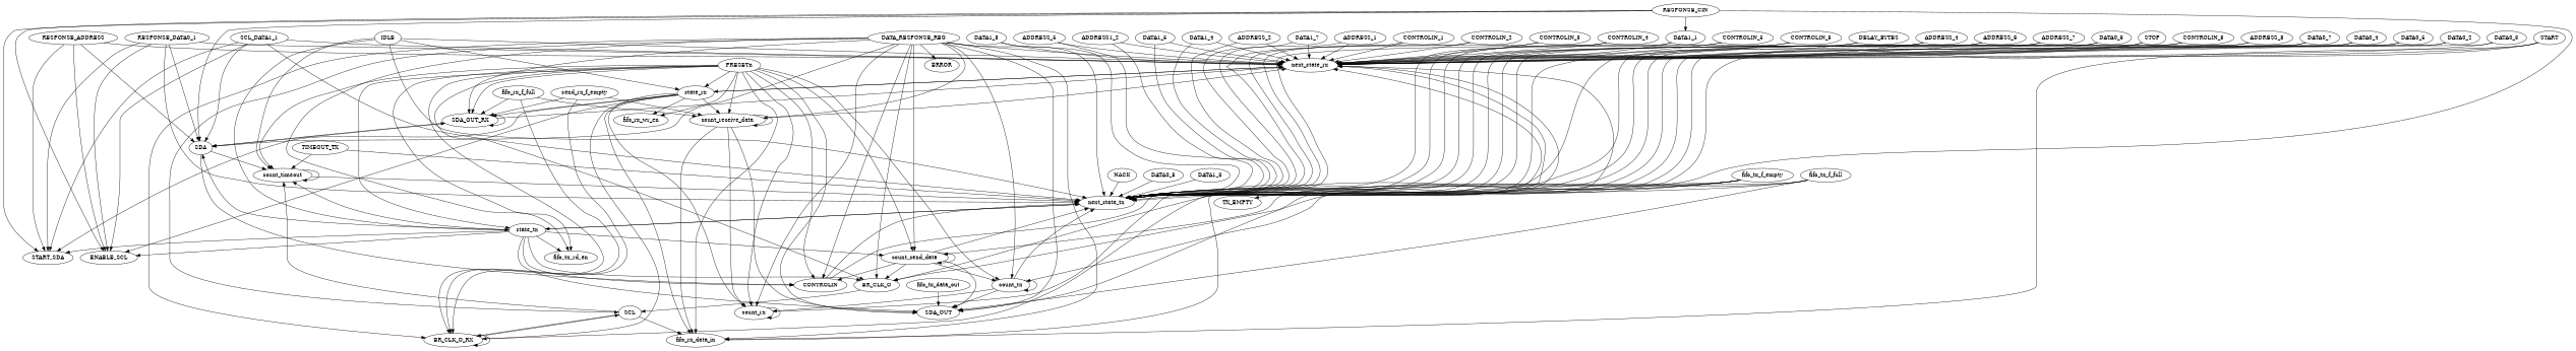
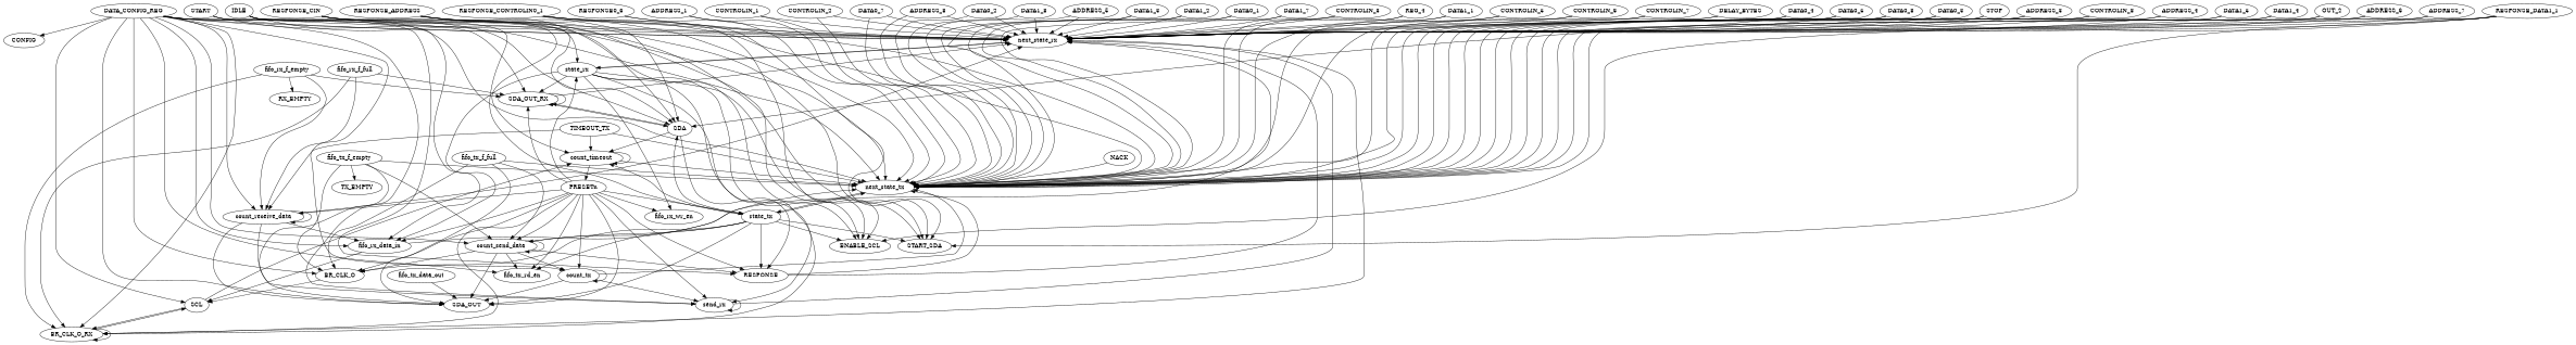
  digraph {
    fontname="DejaVu Serif"
    node [fontname="DejaVu Serif"]
    edge [fontname="DejaVu Serif" weight=2.0]
    RESPONSE_ADDRESS
    next_state_rx
    next_state_tx
    ENABLE_SCL
    n5 [label=START_SDA]
    SDA
    state_rx
    state_tx
    SDA_OUT_RX
-   RESPONSE [label=CONTROLIN]
+   RESPONSE
    count_timeout
    fifo_rx_data_in
-   count_rx
+   count_rx [label=send_rx]
    BR_CLK_O_RX
    count_receive_data
    fifo_rx_wr_en
    SDA_OUT
    count_send_data
    BR_CLK_O
    fifo_tx_rd_en
    SCL
    count_tx
    STOP
    fifo_tx_data_out
+   ADDRESS_3
    fifo_tx_f_full
    PRESETn
-   RESPONSE_DATA0_1
-   RESPONSE_DATA1_1 [label=SCL_DATA1_1]
+   RESPONSE_DATA0_1 [label=RESPONSE_CONTROLIN0_1]
+   RESPONSE_DATA1_1
    CONTROLIN_8
    TIMEOUT_TX
    ADDRESS_8
    CONTROLIN_1
    CONTROLIN_2
    CONTROLIN_3
-   CONTROLIN_4
+   CONTROLIN_4 [label=REG_4]
    CONTROLIN_5
    CONTROLIN_6
-   fifo_rx_f_empty [label=send_rx_f_empty]
+   CONTROLIN_7
+   fifo_rx_f_empty
+   RX_EMPTY
    IDLE
    NACK
    DELAY_BYTES
-   DATA_CONFIG_REG [label=DATA_RESPONSE_REG]
-   ERROR
+   DATA_CONFIG_REG
+   ERROR [label=CONFIG]
    DATA0_3
    RESPONSE_CIN
    ADDRESS_4
    START
    ADDRESS_6
    ADDRESS_7
-   DATA0_6
+   DATA0_6 [label=RESPONSE0_6]
    DATA0_7
    DATA0_4
    DATA0_5
    DATA0_8
    fifo_tx_f_empty
    TX_EMPTY
    DATA0_2
    DATA1_8
    fifo_rx_f_full
    ADDRESS_5
    DATA1_3
-   DATA1_2 [label=ADDRESS1_2]
+   DATA1_2
    DATA1_1
    DATA1_5
    DATA1_4
-   ADDRESS_2
+   ADDRESS_2 [label=OUT_2]
+   DATA0_1
    DATA1_7
    ADDRESS_1
    RESPONSE_ADDRESS -> next_state_rx
+   RESPONSE_ADDRESS -> next_state_tx
    RESPONSE_ADDRESS -> ENABLE_SCL [weight=1.0]
    RESPONSE_ADDRESS -> n5 [weight=1.0]
    RESPONSE_ADDRESS -> SDA [weight=1.0]
    next_state_rx -> state_rx [weight=1.0]
    next_state_tx -> state_tx [weight=1.0]
    SDA -> SDA_OUT_RX [weight=1.0]
    SDA -> RESPONSE [weight=10.0]
    SDA -> count_timeout [weight=1.0]
    state_rx -> next_state_rx [weight=91.0]
    state_rx -> ENABLE_SCL [weight=1.0]
    state_rx -> n5 [weight=1.0]
    state_rx -> SDA_OUT_RX
    state_rx -> fifo_rx_data_in [weight=34.0]
    state_rx -> count_rx [weight=4.0]
    state_rx -> BR_CLK_O_RX
-   state_rx -> count_receive_data [weight=84.0]
+   TIMEOUT_TX -> count_receive_data [weight=84.0]
    state_rx -> fifo_rx_wr_en [weight=3.0]
    state_tx -> next_state_tx [weight=95.0]
    state_tx -> ENABLE_SCL [weight=1.0]
    state_tx -> n5 [weight=1.0]
    state_tx -> SDA [weight=1.0]
    state_tx -> RESPONSE [weight=12.0]
    state_tx -> count_timeout
    state_tx -> SDA_OUT [weight=145.0]
    state_tx -> count_send_data [weight=168.0]
    state_tx -> BR_CLK_O [weight=118.0]
    state_tx -> fifo_tx_rd_en [weight=20.0]
    SDA_OUT_RX -> next_state_rx [weight=1.0]
    SDA_OUT_RX -> SDA [weight=1.0]
    SDA_OUT_RX -> SDA_OUT_RX [weight=1.0]
    RESPONSE -> next_state_rx [weight=12.0]
    RESPONSE -> next_state_tx [weight=12.0]
    count_timeout -> next_state_tx [weight=1.0]
    count_timeout -> count_timeout [weight=3.0]
    fifo_rx_data_in -> next_state_rx [weight=4.0]
    count_rx -> next_state_rx [weight=10.0]
    count_rx -> count_rx [weight=12.0]
    BR_CLK_O_RX -> next_state_rx [weight=1.0]
    BR_CLK_O_RX -> BR_CLK_O_RX [weight=1.0]
    BR_CLK_O_RX -> SCL [weight=1.0]
    count_receive_data -> next_state_rx [weight=86.0]
    count_receive_data -> fifo_rx_data_in [weight=68.0]
    count_receive_data -> count_rx [weight=4.0]
    count_receive_data -> count_receive_data [weight=122.0]
    count_receive_data -> SDA_OUT [weight=3.0]
    count_send_data -> next_state_tx [weight=90.0]
    count_send_data -> RESPONSE [weight=12.0]
    count_send_data -> SDA_OUT [weight=151.0]
    count_send_data -> count_send_data [weight=281.0]
    count_send_data -> BR_CLK_O [weight=373.0]
+   count_send_data -> fifo_tx_rd_en [weight=1.0]
    count_send_data -> count_tx [weight=9.0]
    BR_CLK_O -> SCL [weight=1.0]
    SCL -> count_timeout [weight=1.0]
-   SCL -> fifo_rx_data_in [weight=33.0]
+   fifo_rx_data_in -> SCL [weight=33.0]
    SCL -> BR_CLK_O_RX [weight=1.0]
    count_tx -> next_state_tx [weight=20.0]
    count_tx -> count_rx [weight=1.0]
    count_tx -> SDA_OUT [weight=16.0]
    count_tx -> count_tx [weight=23.0]
    STOP -> next_state_rx
    STOP -> next_state_tx
    fifo_tx_data_out -> SDA_OUT [weight=130.0]
+   ADDRESS_3 -> next_state_rx
+   ADDRESS_3 -> next_state_tx
    fifo_tx_f_full -> next_state_tx [weight=7.0]
    fifo_tx_f_full -> SDA_OUT [weight=8.0]
-   fifo_tx_f_full -> count_tx [weight=8.0]
+   fifo_tx_f_full -> count_send_data [weight=8.0]
    fifo_tx_f_full -> BR_CLK_O [weight=5.0]
    PRESETn -> state_rx [weight=118.0]
    PRESETn -> state_tx [weight=170.0]
    PRESETn -> SDA_OUT_RX [weight=3.0]
    PRESETn -> RESPONSE [weight=13.0]
-   PRESETn -> count_timeout [weight=3.0]
+   count_timeout -> PRESETn [weight=3.0]
    PRESETn -> fifo_rx_data_in [weight=34.0]
    PRESETn -> count_rx [weight=5.0]
    PRESETn -> BR_CLK_O_RX [weight=3.0]
    PRESETn -> count_receive_data [weight=85.0]
    PRESETn -> fifo_rx_wr_en [weight=4.0]
    PRESETn -> SDA_OUT [weight=146.0]
    PRESETn -> count_send_data [weight=169.0]
    PRESETn -> BR_CLK_O [weight=119.0]
    PRESETn -> fifo_tx_rd_en [weight=21.0]
    PRESETn -> count_tx [weight=10.0]
    RESPONSE_DATA0_1 -> next_state_rx [weight=3.0]
    RESPONSE_DATA0_1 -> next_state_tx
    RESPONSE_DATA0_1 -> ENABLE_SCL [weight=1.0]
    RESPONSE_DATA0_1 -> n5 [weight=1.0]
    RESPONSE_DATA0_1 -> SDA [weight=1.0]
    RESPONSE_DATA1_1 -> next_state_rx [weight=1.0]
    RESPONSE_DATA1_1 -> next_state_tx
    RESPONSE_DATA1_1 -> ENABLE_SCL [weight=1.0]
    RESPONSE_DATA1_1 -> n5 [weight=1.0]
    RESPONSE_DATA1_1 -> SDA [weight=1.0]
    CONTROLIN_8 -> next_state_rx
    CONTROLIN_8 -> next_state_tx
    TIMEOUT_TX -> next_state_tx [weight=1.0]
    TIMEOUT_TX -> count_timeout
    ADDRESS_8 -> next_state_rx
    ADDRESS_8 -> next_state_tx
    CONTROLIN_1 -> next_state_rx
    CONTROLIN_1 -> next_state_tx [weight=3.0]
    CONTROLIN_2 -> next_state_rx
    CONTROLIN_2 -> next_state_tx
    CONTROLIN_3 -> next_state_rx
    CONTROLIN_3 -> next_state_tx
    CONTROLIN_4 -> next_state_rx
    CONTROLIN_4 -> next_state_tx
    CONTROLIN_5 -> next_state_rx
    CONTROLIN_5 -> next_state_tx
    CONTROLIN_6 -> next_state_rx
    CONTROLIN_6 -> next_state_tx
+   CONTROLIN_7 -> next_state_rx
+   CONTROLIN_7 -> next_state_tx
    fifo_rx_f_empty -> SDA_OUT_RX [weight=4.0]
    fifo_rx_f_empty -> BR_CLK_O_RX [weight=4.0]
    fifo_rx_f_empty -> count_receive_data [weight=4.0]
+   fifo_rx_f_empty -> RX_EMPTY [weight=1.0]
    IDLE -> next_state_rx [weight=5.0]
    IDLE -> next_state_tx [weight=4.0]
    IDLE -> state_rx [weight=1.0]
    IDLE -> state_tx [weight=1.0]
    IDLE -> count_timeout
    NACK -> next_state_tx [weight=5.0]
    DELAY_BYTES -> next_state_rx [weight=5.0]
    DELAY_BYTES -> next_state_tx [weight=5.0]
    DATA_CONFIG_REG -> next_state_rx [weight=98.0]
    DATA_CONFIG_REG -> next_state_tx [weight=102.0]
    DATA_CONFIG_REG -> SDA [weight=1.0]
    DATA_CONFIG_REG -> SDA_OUT_RX
    DATA_CONFIG_REG -> RESPONSE [weight=12.0]
    DATA_CONFIG_REG -> fifo_rx_data_in [weight=102.0]
    DATA_CONFIG_REG -> count_rx [weight=4.0]
    DATA_CONFIG_REG -> BR_CLK_O_RX
    DATA_CONFIG_REG -> count_receive_data [weight=83.0]
    DATA_CONFIG_REG -> SDA_OUT [weight=166.0]
    DATA_CONFIG_REG -> count_send_data [weight=176.0]
    DATA_CONFIG_REG -> BR_CLK_O [weight=453.0]
    DATA_CONFIG_REG -> fifo_tx_rd_en [weight=1.0]
    DATA_CONFIG_REG -> SCL [weight=1.0]
    DATA_CONFIG_REG -> count_tx [weight=9.0]
    DATA_CONFIG_REG -> ERROR [weight=1.0]
    DATA0_3 -> next_state_rx
    DATA0_3 -> next_state_tx
-   RESPONSE_CIN -> DATA1_1
+   RESPONSE_CIN -> next_state_rx
    RESPONSE_CIN -> next_state_tx
    RESPONSE_CIN -> ENABLE_SCL [weight=1.0]
    RESPONSE_CIN -> n5 [weight=1.0]
    RESPONSE_CIN -> SDA [weight=1.0]
    ADDRESS_4 -> next_state_rx
    ADDRESS_4 -> next_state_tx
    START -> next_state_rx
    START -> next_state_tx
    START -> fifo_rx_data_in [weight=33.0]
    ADDRESS_6 -> next_state_rx
    ADDRESS_6 -> next_state_tx
    ADDRESS_7 -> next_state_rx
    ADDRESS_7 -> next_state_tx
    DATA0_6 -> next_state_rx
    DATA0_6 -> next_state_tx
    DATA0_7 -> next_state_rx
    DATA0_7 -> next_state_tx
    DATA0_4 -> next_state_rx
    DATA0_4 -> next_state_tx
    DATA0_5 -> next_state_rx
    DATA0_5 -> next_state_tx
+   DATA0_8 -> next_state_rx
    DATA0_8 -> next_state_tx
    fifo_tx_f_empty -> next_state_tx [weight=6.0]
    fifo_tx_f_empty -> SDA_OUT [weight=6.0]
    fifo_tx_f_empty -> count_send_data [weight=6.0]
    fifo_tx_f_empty -> BR_CLK_O [weight=4.0]
    fifo_tx_f_empty -> TX_EMPTY [weight=1.0]
    DATA0_2 -> next_state_rx
    DATA0_2 -> next_state_tx
    DATA1_8 -> next_state_rx
    DATA1_8 -> next_state_tx
    fifo_rx_f_full -> SDA_OUT_RX [weight=4.0]
    fifo_rx_f_full -> BR_CLK_O_RX [weight=4.0]
    fifo_rx_f_full -> count_receive_data [weight=4.0]
    ADDRESS_5 -> next_state_rx
    ADDRESS_5 -> next_state_tx
+   DATA1_3 -> next_state_rx
    DATA1_3 -> next_state_tx
    DATA1_2 -> next_state_rx
    DATA1_2 -> next_state_tx
    DATA1_1 -> next_state_rx
    DATA1_1 -> next_state_tx [weight=3.0]
    DATA1_5 -> next_state_rx
    DATA1_5 -> next_state_tx
    DATA1_4 -> next_state_rx
    DATA1_4 -> next_state_tx
    ADDRESS_2 -> next_state_rx
    ADDRESS_2 -> next_state_tx
+   DATA0_1 -> next_state_rx
+   DATA0_1 -> next_state_tx [weight=3.0]
    DATA1_7 -> next_state_rx
    DATA1_7 -> next_state_tx
    ADDRESS_1 -> next_state_rx
    ADDRESS_1 -> next_state_tx [weight=3.0]
  }
